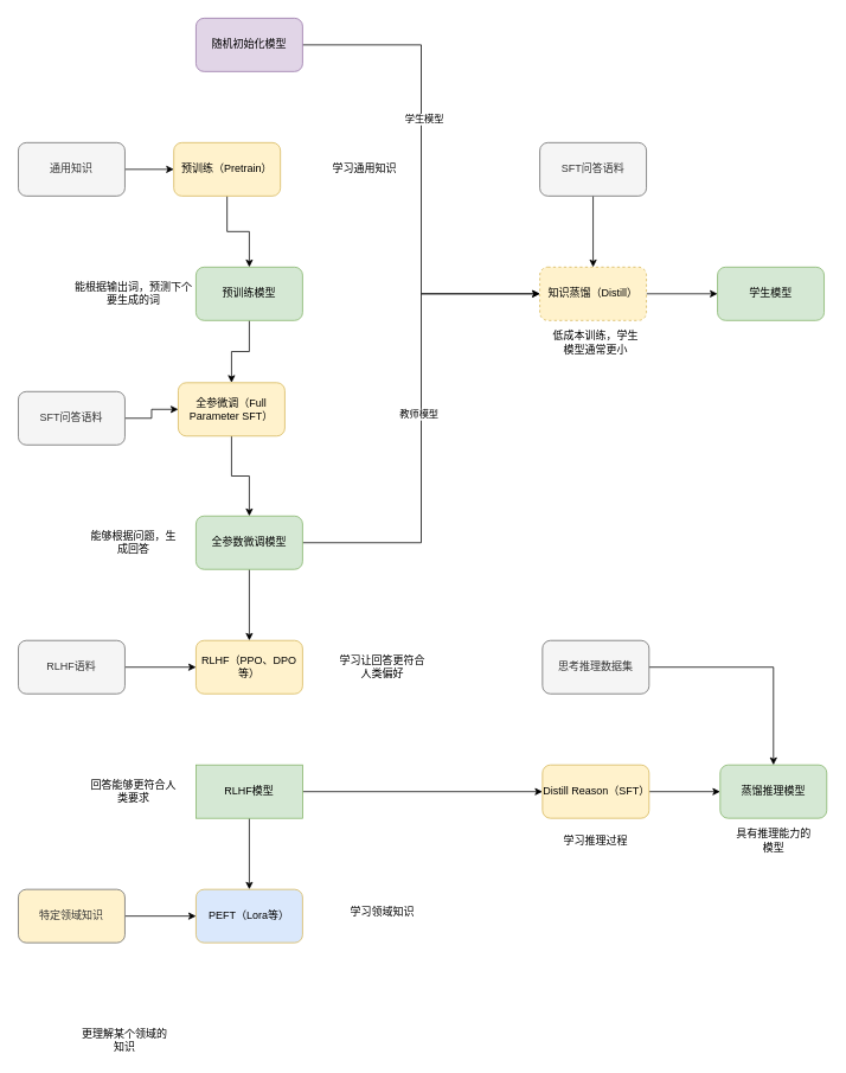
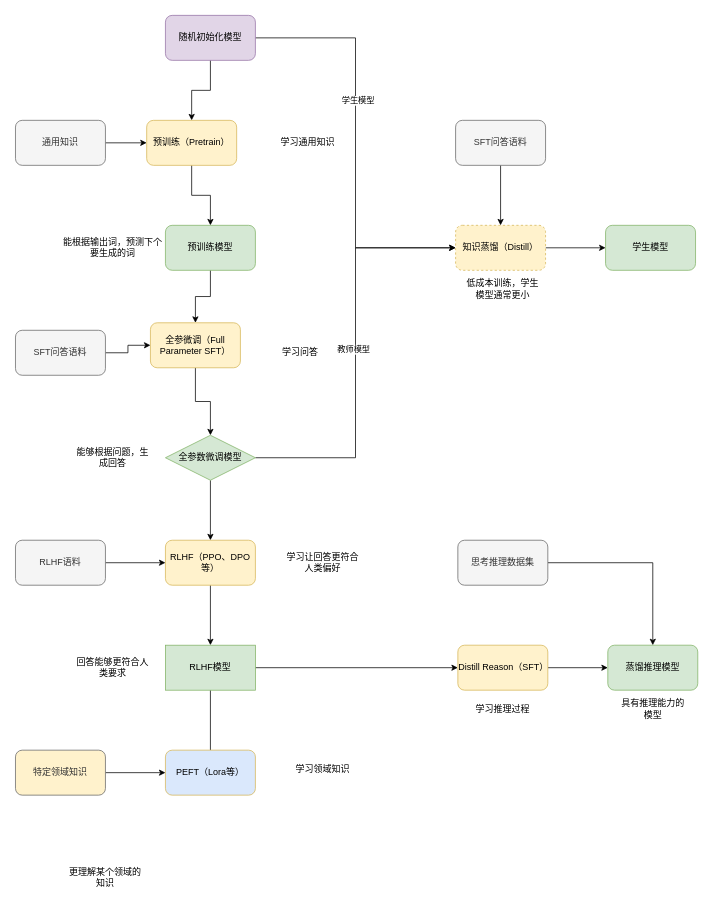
  <mxCell id="0" />
  <mxCell id="1" parent="0" />
+ <mxCell id="2" value="" style="edgeStyle=orthogonalEdgeStyle;rounded=0;orthogonalLoop=1;jettySize=auto;html=1;" edge="1" parent="1" source="5" target="9"><mxGeometry relative="1" as="geometry" /></mxCell>
  <mxCell id="3" value="" style="edgeStyle=orthogonalEdgeStyle;rounded=0;orthogonalLoop=1;jettySize=auto;html=1;entryX=0;entryY=0.5;entryDx=0;entryDy=0;" edge="1" parent="1" source="5" target="39"><mxGeometry relative="1" as="geometry" /></mxCell>
  <mxCell id="4" value="学生模型" style="edgeLabel;html=1;align=center;verticalAlign=middle;resizable=0;points=[];" vertex="1" connectable="0" parent="3"><mxGeometry x="-0.208" y="3" relative="1" as="geometry"><mxPoint as="offset" /></mxGeometry></mxCell>
  <mxCell id="5" value="随机初始化模型" style="rounded=1;whiteSpace=wrap;html=1;fillColor=#e1d5e7;strokeColor=#9673a6;" vertex="1" parent="1"><mxGeometry x="220" y="20" width="120" height="60" as="geometry" /></mxCell>
  <mxCell id="6" value="" style="edgeStyle=orthogonalEdgeStyle;rounded=0;orthogonalLoop=1;jettySize=auto;html=1;" edge="1" parent="1" source="7" target="9"><mxGeometry relative="1" as="geometry" /></mxCell>
  <mxCell id="7" value="通用知识" style="rounded=1;whiteSpace=wrap;html=1;fillColor=#f5f5f5;strokeColor=#666666;fontColor=#333333;" vertex="1" parent="1"><mxGeometry x="20" y="160" width="120" height="60" as="geometry" /></mxCell>
  <mxCell id="8" value="" style="edgeStyle=orthogonalEdgeStyle;rounded=0;orthogonalLoop=1;jettySize=auto;html=1;" edge="1" parent="1" source="9" target="11"><mxGeometry relative="1" as="geometry" /></mxCell>
  <mxCell id="9" value="预训练（Pretrain）" style="rounded=1;whiteSpace=wrap;html=1;fillColor=#fff2cc;strokeColor=#d6b656;" vertex="1" parent="1"><mxGeometry x="195" y="160" width="120" height="60" as="geometry" /></mxCell>
  <mxCell id="10" value="" style="edgeStyle=orthogonalEdgeStyle;rounded=0;orthogonalLoop=1;jettySize=auto;html=1;" edge="1" parent="1" source="11" target="13"><mxGeometry relative="1" as="geometry" /></mxCell>
  <mxCell id="11" value="预训练模型" style="rounded=1;whiteSpace=wrap;html=1;fillColor=#d5e8d4;strokeColor=#82b366;" vertex="1" parent="1"><mxGeometry x="220" y="300" width="120" height="60" as="geometry" /></mxCell>
  <mxCell id="12" value="" style="edgeStyle=orthogonalEdgeStyle;rounded=0;orthogonalLoop=1;jettySize=auto;html=1;" edge="1" parent="1" source="13" target="22"><mxGeometry relative="1" as="geometry" /></mxCell>
  <mxCell id="13" value="全参微调（Full Parameter SFT）" style="rounded=1;whiteSpace=wrap;html=1;fillColor=#fff2cc;strokeColor=#d6b656;" vertex="1" parent="1"><mxGeometry x="200" y="430" width="120" height="60" as="geometry" /></mxCell>
  <mxCell id="14" value="" style="edgeStyle=orthogonalEdgeStyle;rounded=0;orthogonalLoop=1;jettySize=auto;html=1;" edge="1" parent="1" source="15" target="13"><mxGeometry relative="1" as="geometry" /></mxCell>
  <mxCell id="15" value="SFT问答语料" style="rounded=1;whiteSpace=wrap;html=1;fillColor=#f5f5f5;strokeColor=#666666;fontColor=#333333;" vertex="1" parent="1"><mxGeometry x="20" y="440" width="120" height="60" as="geometry" /></mxCell>
+ <mxCell id="16" value="学习问答" style="text;html=1;strokeColor=none;fillColor=none;align=center;verticalAlign=middle;whiteSpace=wrap;rounded=0;" vertex="1" parent="1"><mxGeometry x="370" y="455" width="60" height="30" as="geometry" /></mxCell>
  <mxCell id="17" value="学习通用知识" style="text;html=1;strokeColor=none;fillColor=none;align=center;verticalAlign=middle;whiteSpace=wrap;rounded=0;" vertex="1" parent="1"><mxGeometry x="340" y="175" width="140" height="30" as="geometry" /></mxCell>
  <mxCell id="18" value="能根据输出词，预测下个要生成的词" style="text;html=1;strokeColor=none;fillColor=none;align=center;verticalAlign=middle;whiteSpace=wrap;rounded=0;" vertex="1" parent="1"><mxGeometry x="80" y="315" width="140" height="30" as="geometry" /></mxCell>
  <mxCell id="19" value="" style="edgeStyle=orthogonalEdgeStyle;rounded=0;orthogonalLoop=1;jettySize=auto;html=1;" edge="1" parent="1" source="22" target="25"><mxGeometry relative="1" as="geometry" /></mxCell>
  <mxCell id="20" style="edgeStyle=orthogonalEdgeStyle;rounded=0;orthogonalLoop=1;jettySize=auto;html=1;entryX=0;entryY=0.5;entryDx=0;entryDy=0;" edge="1" parent="1" source="22" target="39"><mxGeometry relative="1" as="geometry" /></mxCell>
  <mxCell id="21" value="教师模型" style="edgeLabel;html=1;align=center;verticalAlign=middle;resizable=0;points=[];" vertex="1" connectable="0" parent="20"><mxGeometry x="0.015" y="4" relative="1" as="geometry"><mxPoint x="1" as="offset" /></mxGeometry></mxCell>
- <mxCell id="22" value="全参数微调模型" style="rounded=1;whiteSpace=wrap;html=1;fillColor=#d5e8d4;strokeColor=#82b366;" vertex="1" parent="1"><mxGeometry x="220" y="580" width="120" height="60" as="geometry" /></mxCell>
+ <mxCell id="22" value="全参数微调模型" style="rhombus;whiteSpace=wrap;html=1;fillColor=#d5e8d4;strokeColor=#82b366;" vertex="1" parent="1"><mxGeometry x="220" y="580" width="120" height="60" as="geometry" /></mxCell>
  <mxCell id="23" value="能够根据问题，生成回答" style="text;html=1;strokeColor=none;fillColor=none;align=center;verticalAlign=middle;whiteSpace=wrap;rounded=0;" vertex="1" parent="1"><mxGeometry x="100" y="595" width="100" height="30" as="geometry" /></mxCell>
+ <mxCell id="24" value="" style="edgeStyle=orthogonalEdgeStyle;rounded=0;orthogonalLoop=1;jettySize=auto;html=1;" edge="1" parent="1" source="25" target="31"><mxGeometry relative="1" as="geometry" /></mxCell>
  <mxCell id="25" value="RLHF（PPO、DPO等）" style="rounded=1;whiteSpace=wrap;html=1;fillColor=#fff2cc;strokeColor=#d6b656;" vertex="1" parent="1"><mxGeometry x="220" y="720" width="120" height="60" as="geometry" /></mxCell>
  <mxCell id="26" value="学习让回答更符合人类偏好" style="text;html=1;strokeColor=none;fillColor=none;align=center;verticalAlign=middle;whiteSpace=wrap;rounded=0;" vertex="1" parent="1"><mxGeometry x="380" y="735" width="100" height="30" as="geometry" /></mxCell>
  <mxCell id="27" value="" style="edgeStyle=orthogonalEdgeStyle;rounded=0;orthogonalLoop=1;jettySize=auto;html=1;" edge="1" parent="1" source="28" target="25"><mxGeometry relative="1" as="geometry" /></mxCell>
  <mxCell id="28" value="RLHF语料" style="rounded=1;whiteSpace=wrap;html=1;fillColor=#f5f5f5;fontColor=#333333;strokeColor=#666666;" vertex="1" parent="1"><mxGeometry x="20" y="720" width="120" height="60" as="geometry" /></mxCell>
- <mxCell id="29" value="" style="edgeStyle=orthogonalEdgeStyle;rounded=0;orthogonalLoop=1;jettySize=auto;html=1;" edge="1" parent="1" source="31" target="33"><mxGeometry relative="1" as="geometry" /></mxCell>
+ <mxCell id="29" value="" style="edgeStyle=orthogonalEdgeStyle;rounded=0;orthogonalLoop=1;jettySize=auto;html=1;endArrow=none;" edge="1" parent="1" source="31" target="33"><mxGeometry relative="1" as="geometry" /></mxCell>
  <mxCell id="30" value="" style="edgeStyle=orthogonalEdgeStyle;rounded=0;orthogonalLoop=1;jettySize=auto;html=1;" edge="1" parent="1" source="31" target="43"><mxGeometry relative="1" as="geometry" /></mxCell>
  <mxCell id="31" value="RLHF模型" style="whiteSpace=wrap;html=1;fillColor=#d5e8d4;strokeColor=#82b366;rounded=0;" vertex="1" parent="1"><mxGeometry x="220" y="860" width="120" height="60" as="geometry" /></mxCell>
  <mxCell id="32" value="学习领域知识" style="text;html=1;strokeColor=none;fillColor=none;align=center;verticalAlign=middle;whiteSpace=wrap;rounded=0;" vertex="1" parent="1"><mxGeometry x="380" y="1010" width="100" height="30" as="geometry" /></mxCell>
  <mxCell id="33" value="PEFT（Lora等）" style="rounded=1;whiteSpace=wrap;html=1;fillColor=#dae8fc;strokeColor=#d6b656;" vertex="1" parent="1"><mxGeometry x="220" y="1000" width="120" height="60" as="geometry" /></mxCell>
  <mxCell id="34" value="" style="edgeStyle=orthogonalEdgeStyle;rounded=0;orthogonalLoop=1;jettySize=auto;html=1;" edge="1" parent="1" source="35" target="33"><mxGeometry relative="1" as="geometry" /></mxCell>
  <mxCell id="35" value="特定领域知识" style="rounded=1;whiteSpace=wrap;html=1;fillColor=#fff2cc;fontColor=#333333;strokeColor=#666666;" vertex="1" parent="1"><mxGeometry x="20" y="1000" width="120" height="60" as="geometry" /></mxCell>
  <mxCell id="36" value="回答能够更符合人类要求" style="text;html=1;strokeColor=none;fillColor=none;align=center;verticalAlign=middle;whiteSpace=wrap;rounded=0;" vertex="1" parent="1"><mxGeometry x="100" y="875" width="100" height="30" as="geometry" /></mxCell>
  <mxCell id="37" value="更理解某个领域的知识" style="text;html=1;strokeColor=none;fillColor=none;align=center;verticalAlign=middle;whiteSpace=wrap;rounded=0;" vertex="1" parent="1"><mxGeometry x="90" y="1155" width="100" height="30" as="geometry" /></mxCell>
  <mxCell id="38" value="" style="edgeStyle=orthogonalEdgeStyle;rounded=0;orthogonalLoop=1;jettySize=auto;html=1;" edge="1" parent="1" source="39" target="40"><mxGeometry relative="1" as="geometry" /></mxCell>
  <mxCell id="39" value="知识蒸馏（Distill）" style="rounded=1;whiteSpace=wrap;html=1;fillColor=#fff2cc;strokeColor=#d6b656;dashed=1;" vertex="1" parent="1"><mxGeometry x="607" y="300" width="120" height="60" as="geometry" /></mxCell>
  <mxCell id="40" value="学生模型" style="rounded=1;whiteSpace=wrap;html=1;fillColor=#d5e8d4;strokeColor=#82b366;" vertex="1" parent="1"><mxGeometry x="807" y="300" width="120" height="60" as="geometry" /></mxCell>
  <mxCell id="41" value="低成本训练，学生模型通常更小" style="text;html=1;strokeColor=none;fillColor=none;align=center;verticalAlign=middle;whiteSpace=wrap;rounded=0;" vertex="1" parent="1"><mxGeometry x="620" y="370" width="100" height="30" as="geometry" /></mxCell>
  <mxCell id="42" value="" style="edgeStyle=orthogonalEdgeStyle;rounded=0;orthogonalLoop=1;jettySize=auto;html=1;" edge="1" parent="1" source="43" target="44"><mxGeometry relative="1" as="geometry" /></mxCell>
  <mxCell id="43" value="Distill Reason（SFT）" style="rounded=1;whiteSpace=wrap;html=1;fillColor=#fff2cc;strokeColor=#d6b656;" vertex="1" parent="1"><mxGeometry x="610" y="860" width="120" height="60" as="geometry" /></mxCell>
  <mxCell id="44" value="蒸馏推理模型" style="rounded=1;whiteSpace=wrap;html=1;fillColor=#d5e8d4;strokeColor=#82b366;" vertex="1" parent="1"><mxGeometry x="810" y="860" width="120" height="60" as="geometry" /></mxCell>
  <mxCell id="45" value="具有推理能力的模型" style="text;html=1;strokeColor=none;fillColor=none;align=center;verticalAlign=middle;whiteSpace=wrap;rounded=0;" vertex="1" parent="1"><mxGeometry x="823.5" y="930" width="93" height="30" as="geometry" /></mxCell>
  <mxCell id="46" value="学习推理过程" style="text;html=1;strokeColor=none;fillColor=none;align=center;verticalAlign=middle;whiteSpace=wrap;rounded=0;" vertex="1" parent="1"><mxGeometry x="620" y="930" width="100" height="30" as="geometry" /></mxCell>
  <mxCell id="47" value="" style="edgeStyle=orthogonalEdgeStyle;rounded=0;orthogonalLoop=1;jettySize=auto;html=1;" edge="1" parent="1" source="48" target="44"><mxGeometry relative="1" as="geometry" /></mxCell>
  <mxCell id="48" value="思考推理数据集" style="rounded=1;whiteSpace=wrap;html=1;fillColor=#f5f5f5;fontColor=#333333;strokeColor=#666666;" vertex="1" parent="1"><mxGeometry x="610" y="720" width="120" height="60" as="geometry" /></mxCell>
  <mxCell id="49" value="" style="edgeStyle=orthogonalEdgeStyle;rounded=0;orthogonalLoop=1;jettySize=auto;html=1;" edge="1" parent="1" source="50" target="39"><mxGeometry relative="1" as="geometry" /></mxCell>
  <mxCell id="50" value="SFT问答语料" style="rounded=1;whiteSpace=wrap;html=1;fillColor=#f5f5f5;fontColor=#333333;strokeColor=#666666;" vertex="1" parent="1"><mxGeometry x="607" y="160" width="120" height="60" as="geometry" /></mxCell>
